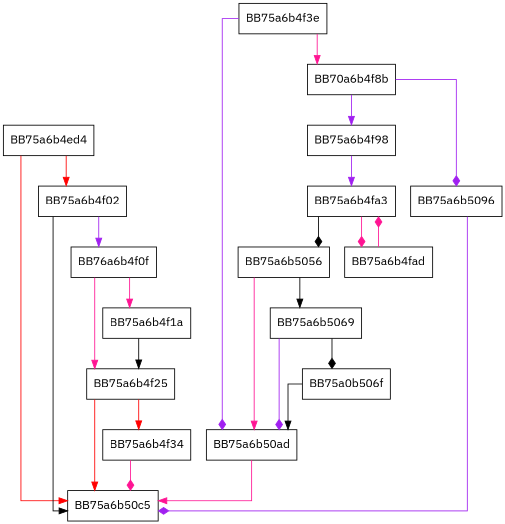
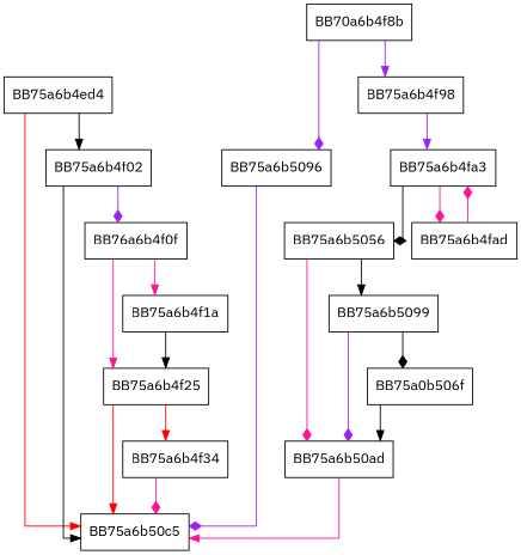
  digraph {
    fontname="IBM Plex Sans"
    splines=ortho
    node [fontname="IBM Plex Sans" shape=box]
    edge [arrowhead=normal color=deeppink fontname="IBM Plex Sans"]
    n1 [label=BB75a6b4ed4]
    BB75a6b50c5
    BB75a6b4f02
    n4 [label=BB76a6b4f0f]
    BB75a6b4f25
    BB75a6b4f1a
    BB75a6b4f34
-   BB75a6b4f3e
    BB75a6b50ad
    n10 [label=BB70a6b4f8b]
    BB75a6b5096
    BB75a6b4f98
    BB75a6b4fa3
    BB75a6b5056
    BB75a6b4fad
-   BB75a6b5069
+   BB75a6b5069 [label=BB75a6b5099]
    n17 [label=BB75a0b506f]
    n1 -> BB75a6b50c5 [color=red]
-   n1 -> BB75a6b4f02 [color=red]
+   n1 -> BB75a6b4f02 [color=black]
    BB75a6b4f02 -> BB75a6b50c5 [color=black]
-   BB75a6b4f02 -> n4 [color=purple]
+   BB75a6b4f02 -> n4 [arrowhead=diamond color=purple]
    n4 -> BB75a6b4f25
    n4 -> BB75a6b4f1a
    BB75a6b4f25 -> BB75a6b50c5 [color=red]
    BB75a6b4f25 -> BB75a6b4f34 [color=red]
    BB75a6b4f1a -> BB75a6b4f25 [color=black]
    BB75a6b4f34 -> BB75a6b50c5 [arrowhead=diamond]
-   BB75a6b4f3e -> BB75a6b50ad [arrowhead=diamond color=purple]
-   BB75a6b4f3e -> n10
    BB75a6b50ad -> BB75a6b50c5
    n10 -> BB75a6b5096 [arrowhead=diamond color=purple]
    n10 -> BB75a6b4f98 [color=purple]
    BB75a6b5096 -> BB75a6b50c5 [arrowhead=diamond color=purple]
    BB75a6b4f98 -> BB75a6b4fa3 [color=purple]
    BB75a6b4fa3 -> BB75a6b5056 [arrowhead=diamond color=black]
    BB75a6b4fa3 -> BB75a6b4fad [arrowhead=diamond]
-   BB75a6b5056 -> BB75a6b50ad
+   BB75a6b5056 -> BB75a6b50ad [arrowhead=diamond]
    BB75a6b5056 -> BB75a6b5069 [color=black]
    BB75a6b4fad -> BB75a6b4fa3 [arrowhead=diamond]
    BB75a6b5069 -> BB75a6b50ad [arrowhead=diamond color=purple]
    BB75a6b5069 -> n17 [arrowhead=diamond color=black]
    n17 -> BB75a6b50ad [color=black]
  }
